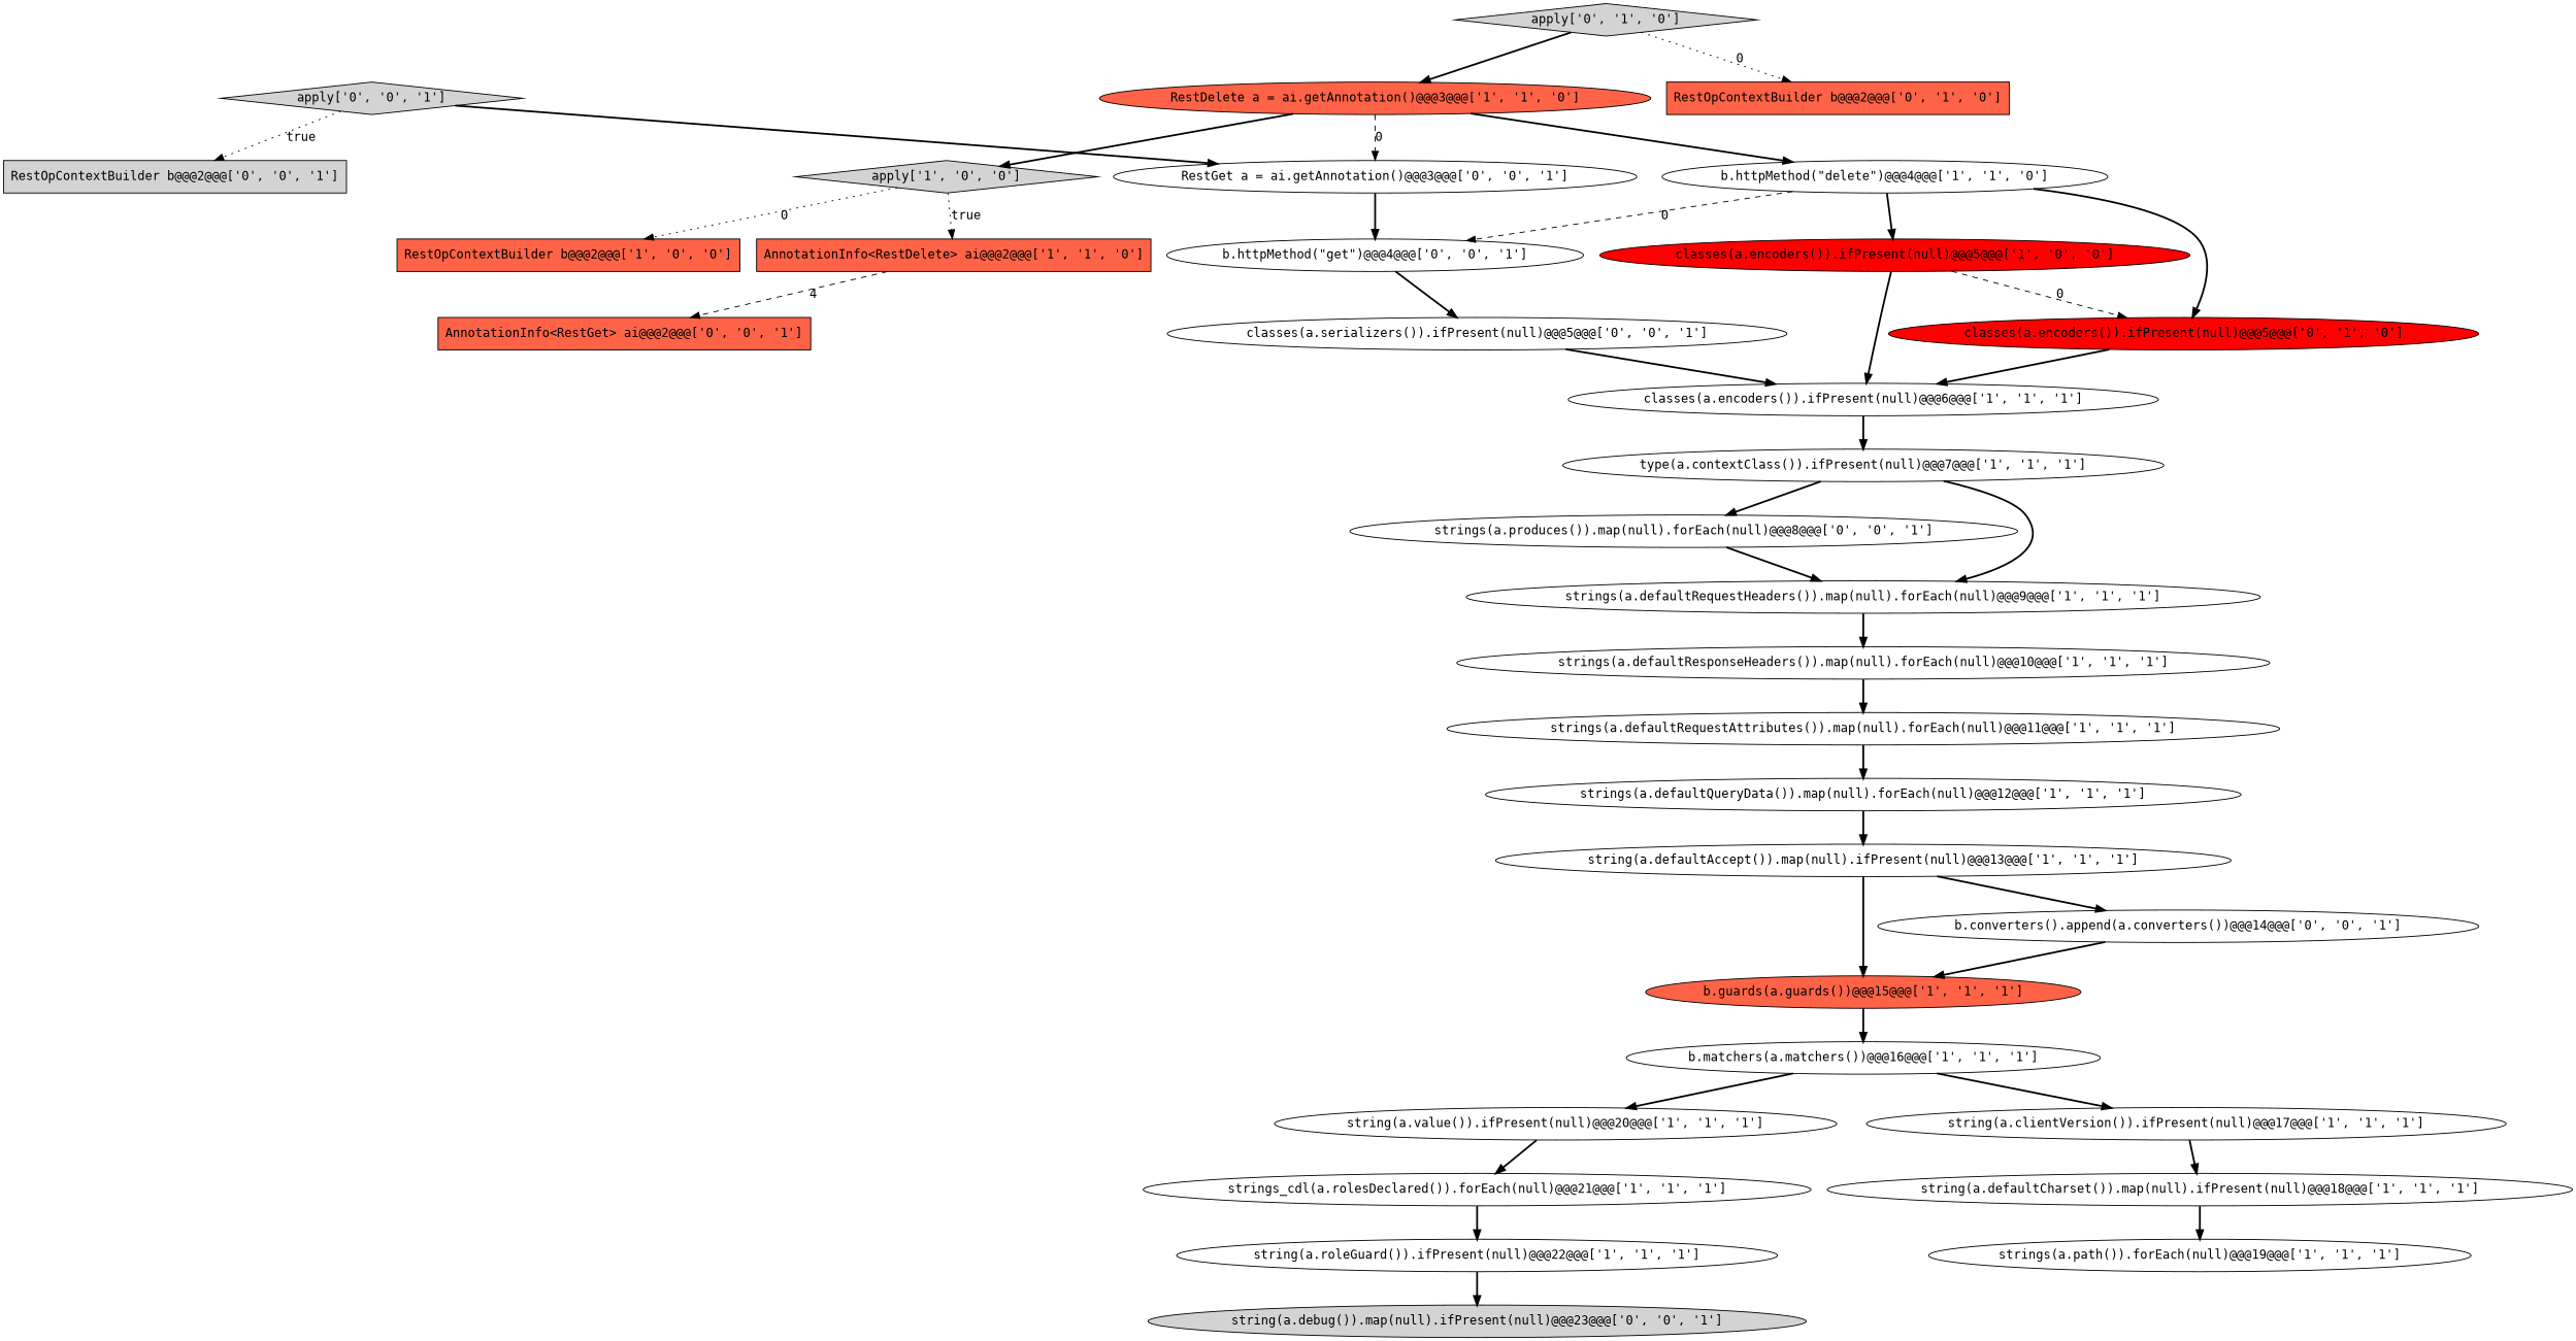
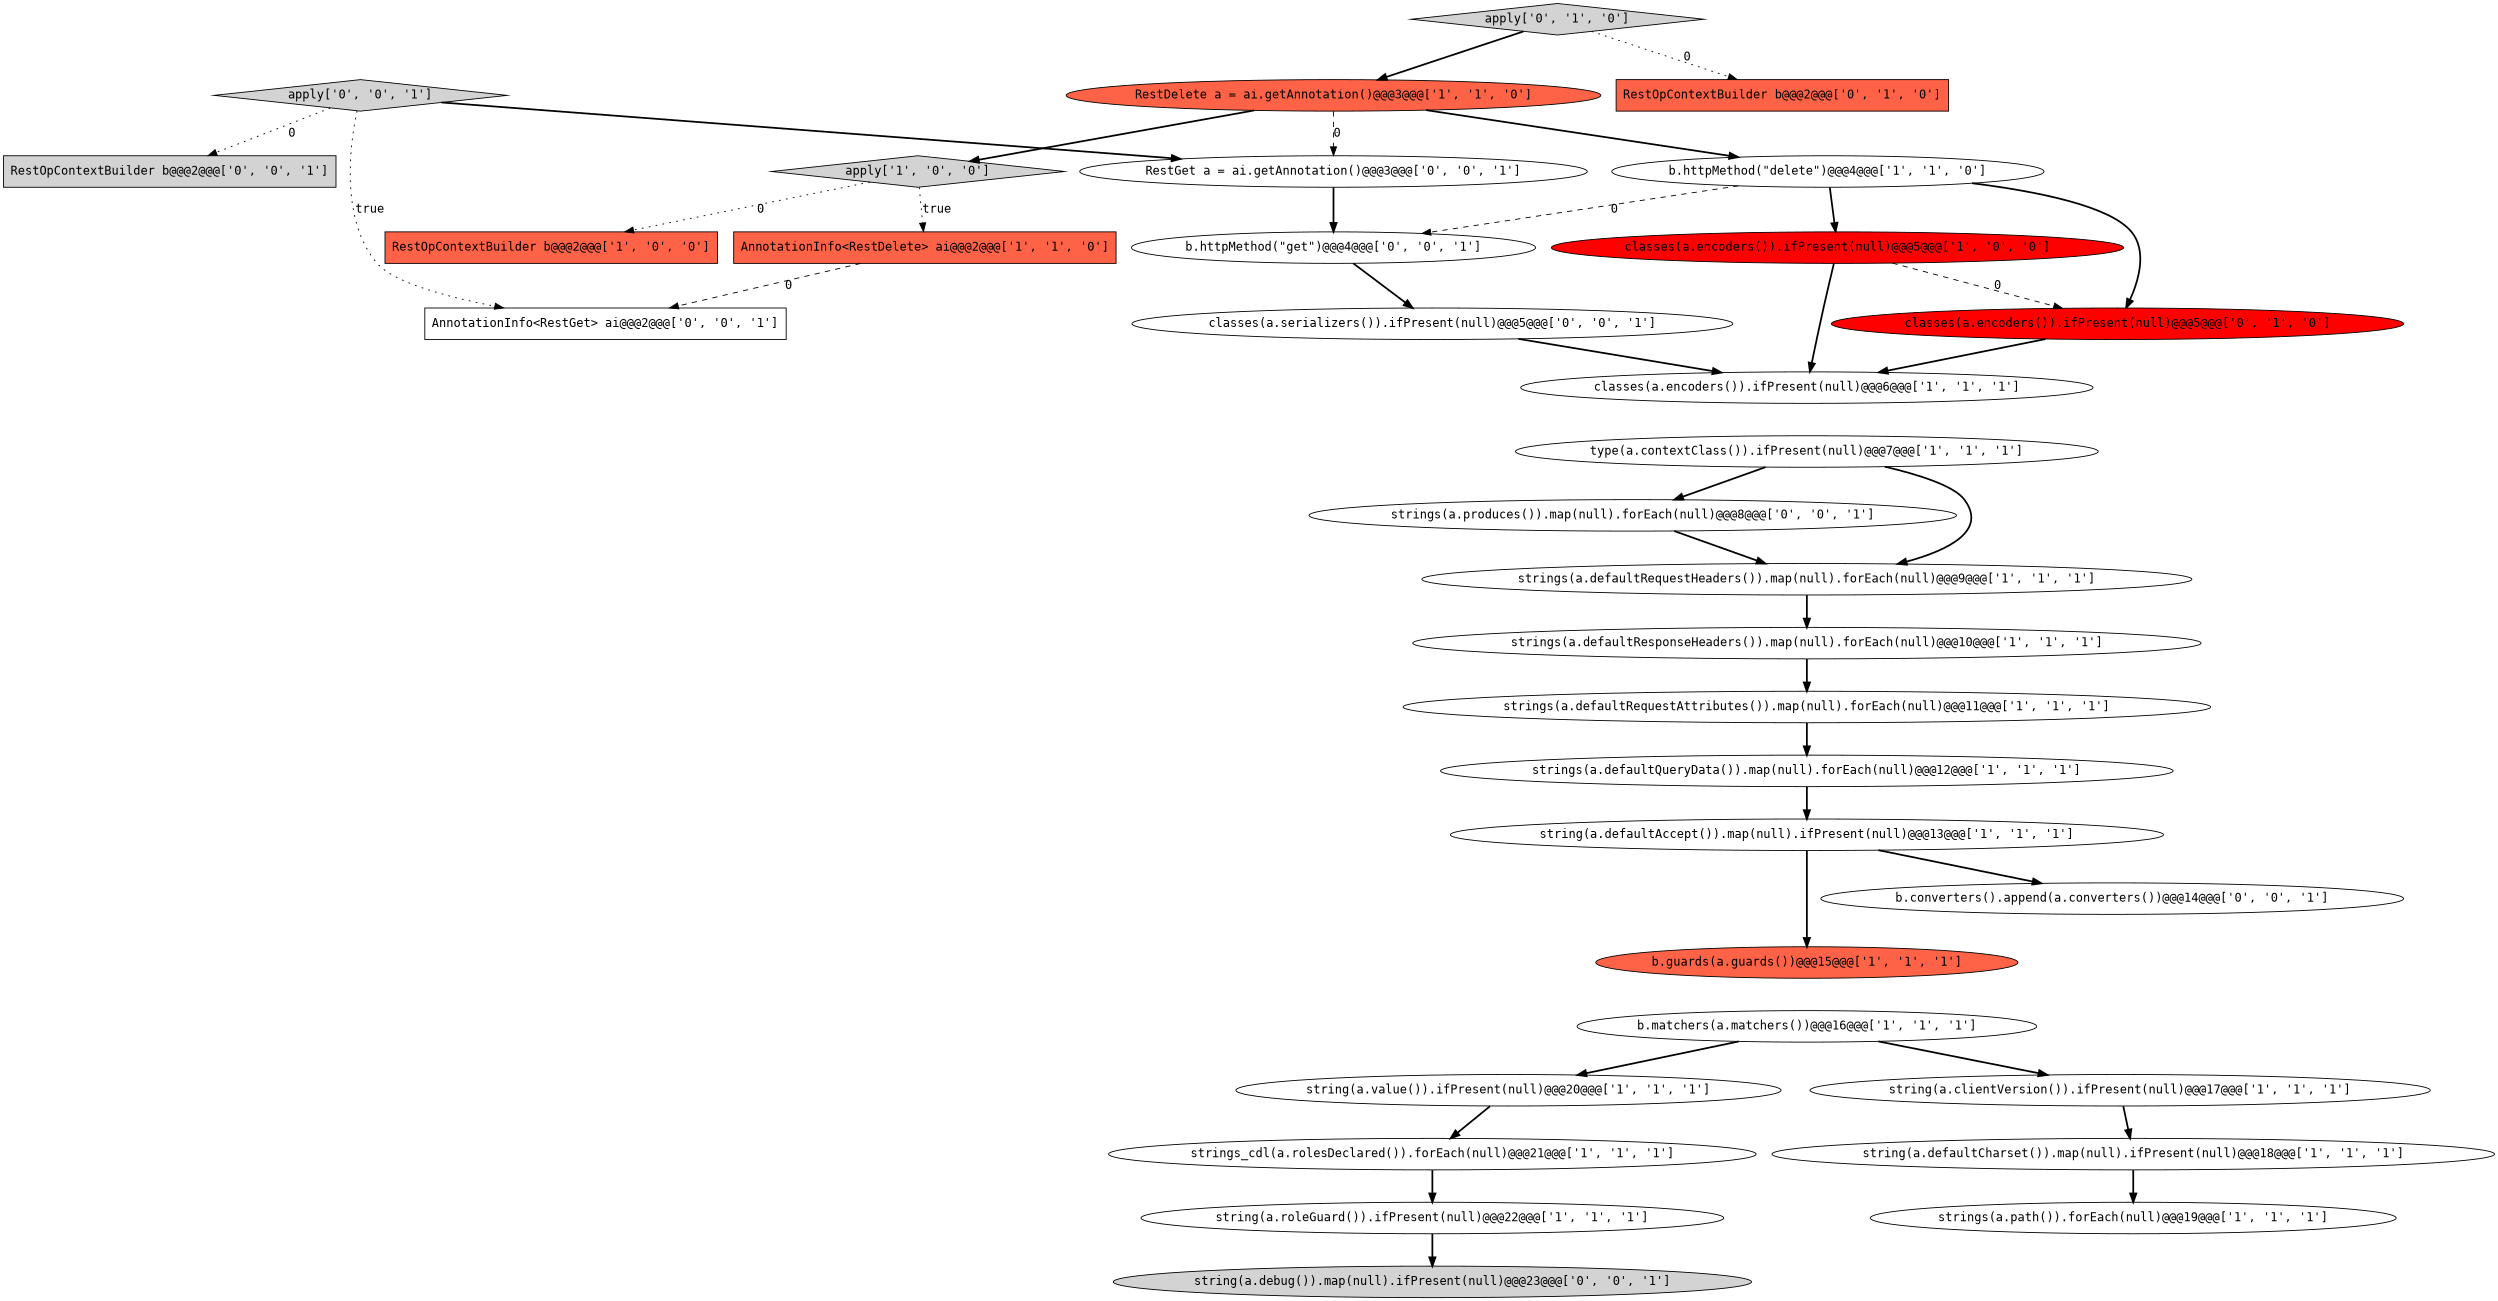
  digraph {
    fontname="DejaVu Sans Mono"
    node [fillcolor=white fontname="DejaVu Sans Mono" shape=ellipse style=filled]
    edge [fontname="DejaVu Sans Mono" style=bold]
    n1 [label="classes(a.encoders()).ifPresent(null)@@@6@@@['1', '1', '1']"]
    n2 [label="type(a.contextClass()).ifPresent(null)@@@7@@@['1', '1', '1']"]
    n3 [label="strings(a.produces()).map(null).forEach(null)@@@8@@@['0', '0', '1']"]
    n4 [label="strings(a.defaultRequestHeaders()).map(null).forEach(null)@@@9@@@['1', '1', '1']"]
    n5 [label="string(a.defaultCharset()).map(null).ifPresent(null)@@@18@@@['1', '1', '1']"]
    n6 [label="strings(a.path()).forEach(null)@@@19@@@['1', '1', '1']"]
    n7 [fillcolor=lightgray label="RestOpContextBuilder b@@@2@@@['0', '0', '1']" shape=box]
    n8 [label="classes(a.serializers()).ifPresent(null)@@@5@@@['0', '0', '1']"]
    n9 [fillcolor=tomato label="b.guards(a.guards())@@@15@@@['1', '1', '1']"]
    n10 [label="b.matchers(a.matchers())@@@16@@@['1', '1', '1']"]
    n11 [label="string(a.value()).ifPresent(null)@@@20@@@['1', '1', '1']"]
    n12 [label="string(a.clientVersion()).ifPresent(null)@@@17@@@['1', '1', '1']"]
    n13 [label="strings_cdl(a.rolesDeclared()).forEach(null)@@@21@@@['1', '1', '1']"]
    n14 [label="string(a.roleGuard()).ifPresent(null)@@@22@@@['1', '1', '1']"]
    n15 [fillcolor=red label="classes(a.encoders()).ifPresent(null)@@@5@@@['1', '0', '0']"]
    n16 [fillcolor=red label="classes(a.encoders()).ifPresent(null)@@@5@@@['0', '1', '0']"]
    n17 [label="strings(a.defaultResponseHeaders()).map(null).forEach(null)@@@10@@@['1', '1', '1']"]
    n18 [fillcolor=lightgray label="string(a.debug()).map(null).ifPresent(null)@@@23@@@['0', '0', '1']"]
    n19 [fillcolor=lightgray label="apply['1', '0', '0']" shape=diamond]
    n20 [fillcolor=tomato label="AnnotationInfo<RestDelete> ai@@@2@@@['1', '1', '0']" shape=box]
    n21 [fillcolor=tomato label="RestOpContextBuilder b@@@2@@@['1', '0', '0']" shape=box]
-   n22 [fillcolor=tomato label="AnnotationInfo<RestGet> ai@@@2@@@['0', '0', '1']" shape=box]
+   n22 [label="AnnotationInfo<RestGet> ai@@@2@@@['0', '0', '1']" shape=box]
    n23 [fillcolor=tomato label="RestDelete a = ai.getAnnotation()@@@3@@@['1', '1', '0']"]
    n24 [label="RestGet a = ai.getAnnotation()@@@3@@@['0', '0', '1']"]
    n25 [label="b.httpMethod(\"delete\")@@@4@@@['1', '1', '0']"]
    n26 [label="string(a.defaultAccept()).map(null).ifPresent(null)@@@13@@@['1', '1', '1']"]
    n27 [label="b.converters().append(a.converters())@@@14@@@['0', '0', '1']"]
    n28 [label="strings(a.defaultRequestAttributes()).map(null).forEach(null)@@@11@@@['1', '1', '1']"]
    n29 [label="strings(a.defaultQueryData()).map(null).forEach(null)@@@12@@@['1', '1', '1']"]
    n30 [fillcolor=tomato label="RestOpContextBuilder b@@@2@@@['0', '1', '0']" shape=box]
    n31 [fillcolor=lightgray label="apply['0', '0', '1']" shape=diamond]
    n32 [label="b.httpMethod(\"get\")@@@4@@@['0', '0', '1']"]
    n33 [fillcolor=lightgray label="apply['0', '1', '0']" shape=diamond]
-   n1 -> n2
    n2 -> n3
    n2 -> n4
    n3 -> n4
    n4 -> n17
    n5 -> n6
    n8 -> n1
-   n9 -> n10
    n10 -> n11
    n10 -> n12
    n11 -> n13
    n12 -> n5
    n13 -> n14
    n14 -> n18
    n15 -> n1
    n15 -> n16 [label=0 style=dashed]
    n16 -> n1
    n17 -> n28
    n19 -> n20 [label=true style=dotted]
    n19 -> n21 [label=0 style=dotted]
-   n20 -> n22 [label=4 style=dashed]
+   n20 -> n22 [label=0 style=dashed]
    n23 -> n19
    n23 -> n24 [label=0 style=dashed]
    n23 -> n25
    n24 -> n32
    n25 -> n15
    n25 -> n16
    n25 -> n32 [label=0 style=dashed]
    n26 -> n9
    n26 -> n27
-   n27 -> n9
    n28 -> n29
    n29 -> n26
-   n31 -> n7 [label=true style=dotted]
+   n31 -> n7 [label=0 style=dotted]
+   n31 -> n22 [label=true style=dotted]
    n31 -> n24
    n32 -> n8
    n33 -> n23
    n33 -> n30 [label=0 style=dotted]
  }
